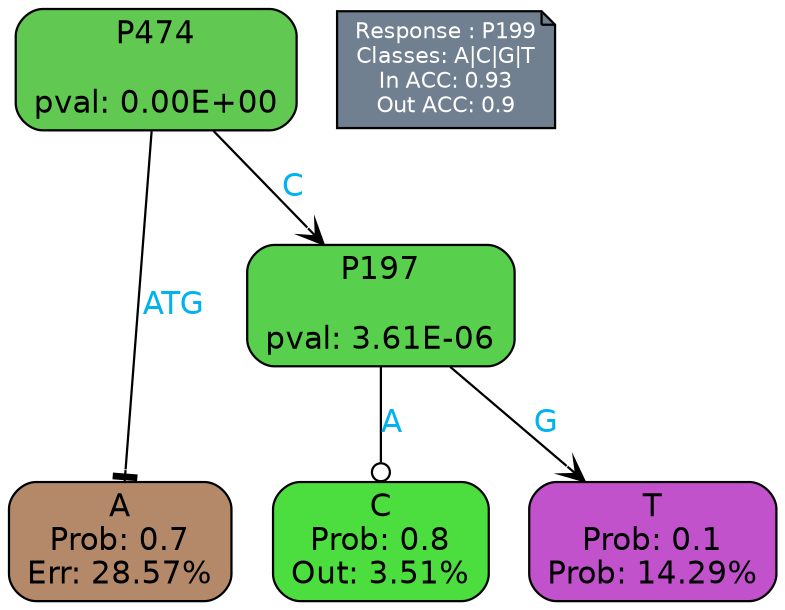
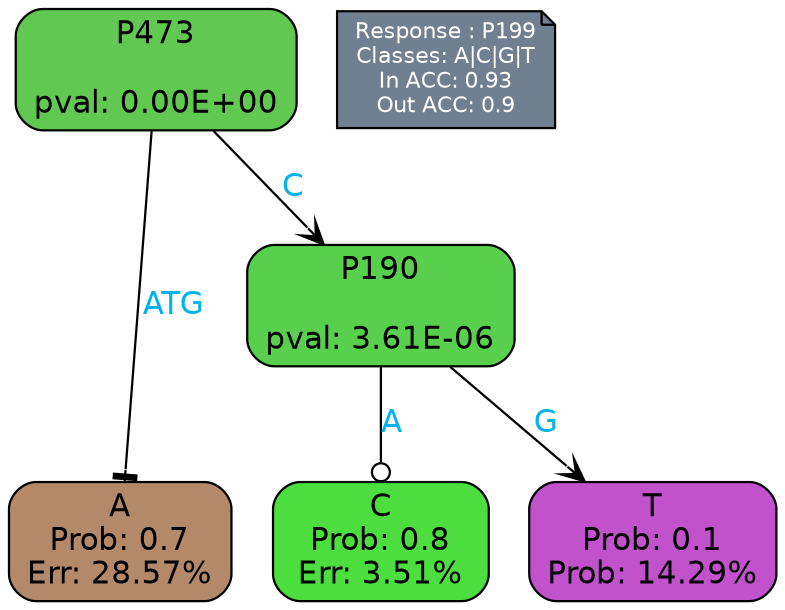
  digraph {
    ranksep=equally
    splines=polylines
    node [color=black fontname=helvetica shape=box style="filled, rounded"]
    edge [arrowhead=vee fontcolor=deepskyblue2 fontname=helvetica]
    n1 [fillcolor="#b3896a" label="A\nProb: 0.7\nErr: 28.57%"]
-   n2 [fillcolor="#4cde3f" label="C\nProb: 0.8\nOut: 3.51%"]
+   n2 [fillcolor="#4cde3f" label="C\nProb: 0.8\nErr: 3.51%"]
    n3 [fillcolor="#c251cc" label="T\nProb: 0.1\nProb: 14.29%"]
    n4 [align=left fillcolor=slategray fontcolor=white fontsize=10 label="Response : P199\nClasses: A|C|G|T\nIn ACC: 0.93\nOut ACC: 0.9\n" shape=note style=filled]
-   n5 [fillcolor="#61c851" label="P474\n\npval: 0.00E+00"]
-   n6 [fillcolor="#59cf4e" label="P197\n\npval: 3.61E-06"]
+   n5 [fillcolor="#61c851" label="P473\n\npval: 0.00E+00"]
+   n6 [fillcolor="#59cf4e" label="P190\n\npval: 3.61E-06"]
    subgraph sub_1 {
      rank=same
      n1
      n2
      n3
    }
    subgraph sub_2 {
      rank=same
      n4
      n5
    }
    n5 -> n1 [arrowhead=tee label=ATG]
    n5 -> n6 [label=C]
    n6 -> n2 [arrowhead=odot label=A]
    n6 -> n3 [label=G]
  }
